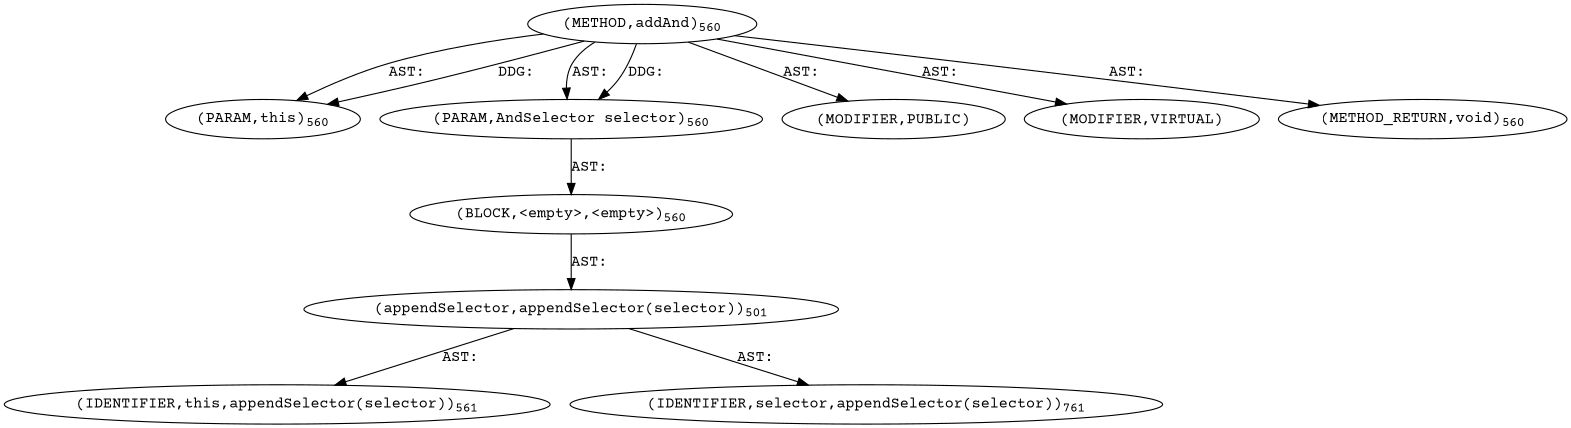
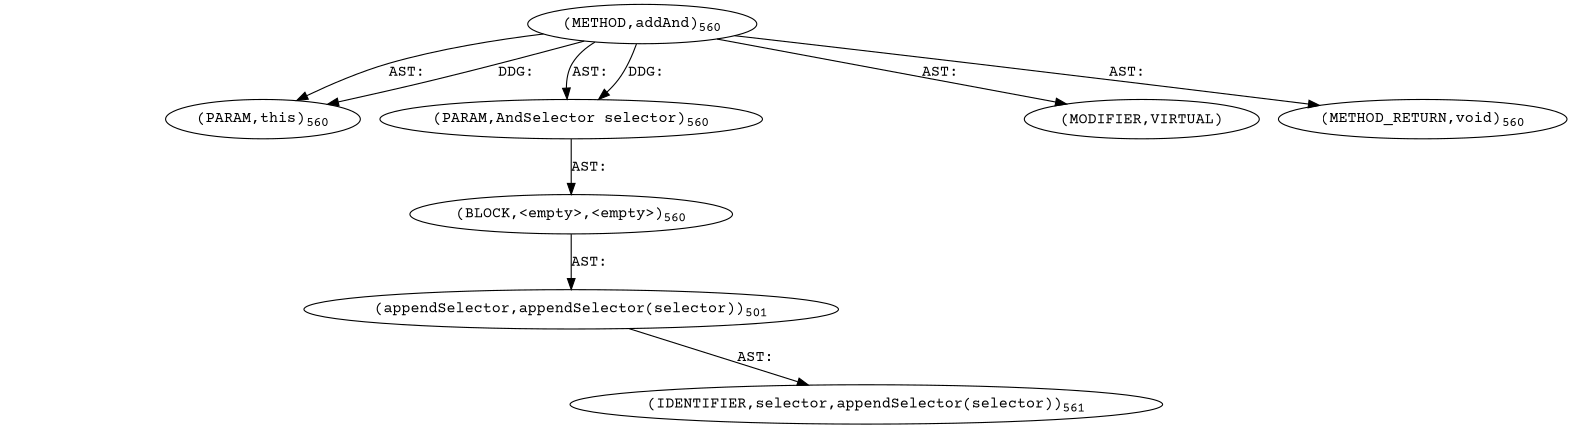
  digraph {
    fontname="Courier Prime"
    node [fontname="Courier Prime"]
    edge [fontname="Courier Prime"]
    n1 [label=<(METHOD,addAnd)<SUB>560</SUB>>]
    n2 [label=<(PARAM,this)<SUB>560</SUB>>]
    n3 [label=<(PARAM,AndSelector selector)<SUB>560</SUB>>]
-   n4 [label=<(MODIFIER,PUBLIC)>]
    n5 [label=<(MODIFIER,VIRTUAL)>]
    n6 [label=<(METHOD_RETURN,void)<SUB>560</SUB>>]
    n7 [label=<(BLOCK,&lt;empty&gt;,&lt;empty&gt;)<SUB>560</SUB>>]
    n8 [label=<(appendSelector,appendSelector(selector))<SUB>501</SUB>>]
-   n9 [label=<(IDENTIFIER,this,appendSelector(selector))<SUB>561</SUB>>]
-   n10 [label=<(IDENTIFIER,selector,appendSelector(selector))<SUB>761</SUB>>]
+   n10 [label=<(IDENTIFIER,selector,appendSelector(selector))<SUB>561</SUB>>]
    n1 -> n2 [label="AST: "]
    n1 -> n2 [label="DDG: "]
    n1 -> n3 [label="AST: "]
    n1 -> n3 [label="DDG: "]
-   n1 -> n4 [label="AST: "]
    n1 -> n5 [label="AST: "]
    n1 -> n6 [label="AST: "]
    n3 -> n7 [label="AST: "]
    n7 -> n8 [label="AST: "]
-   n8 -> n9 [label="AST: "]
    n8 -> n10 [label="AST: "]
  }
